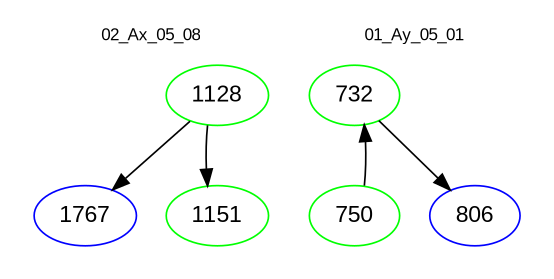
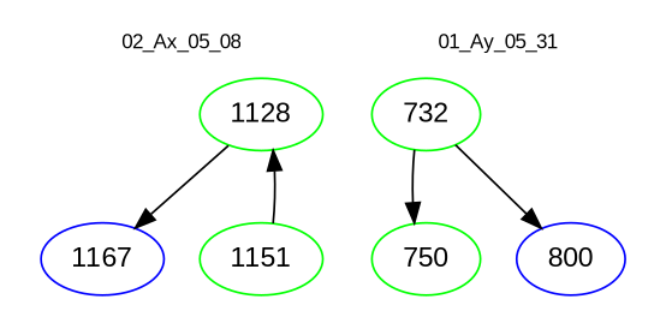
  digraph {
    fontname="Liberation Sans"
    node [color=green fontname="Liberation Sans"]
    edge [color=black fontname="Liberation Sans"]
    n1 [label=1128]
-   n2 [color=blue label=1767]
+   n2 [color=blue label=1167]
    n3 [label=1151]
    n4 [label=732]
    n5 [label=750]
-   n6 [color=blue label=806]
+   n6 [color=blue label=800]
    subgraph cluster_1 {
      color=white
      fontsize=10
      label="02_Ax_05_08"
      n1
      n2
      n3
    }
    subgraph cluster_2 {
      color=white
      fontsize=10
-     label="01_Ay_05_01"
+     label="01_Ay_05_31"
      n4
      n5
      n6
    }
    n1 -> n2
-   n1 -> n3
-   n5 -> n4
+   n3 -> n1
+   n4 -> n5
    n4 -> n6
  }
